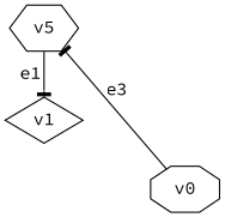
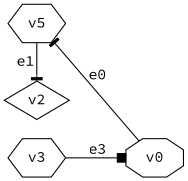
  digraph {
    fontname="Source Code Pro"
    rankdir=LR
    node [fontname="Source Code Pro" player=0 shape=hexagon]
    edge [arrowhead=tee fontname="Source Code Pro"]
    v0 [shape=octagon]
    n2 [label=v5 player=1]
-   v2 [shape=diamond label=v1]
-   v0 -> n2 [constraint="time >= 2" label=e3]
+   v2 [shape=diamond]
+   v3 [player=1]
+   v0 -> n2 [constraint="time >= 2" label=e0]
    n2 -> v2 [constraint="time <= 8" label=e1]
+   v3 -> v0 [arrowhead=box label=e3]
  }
